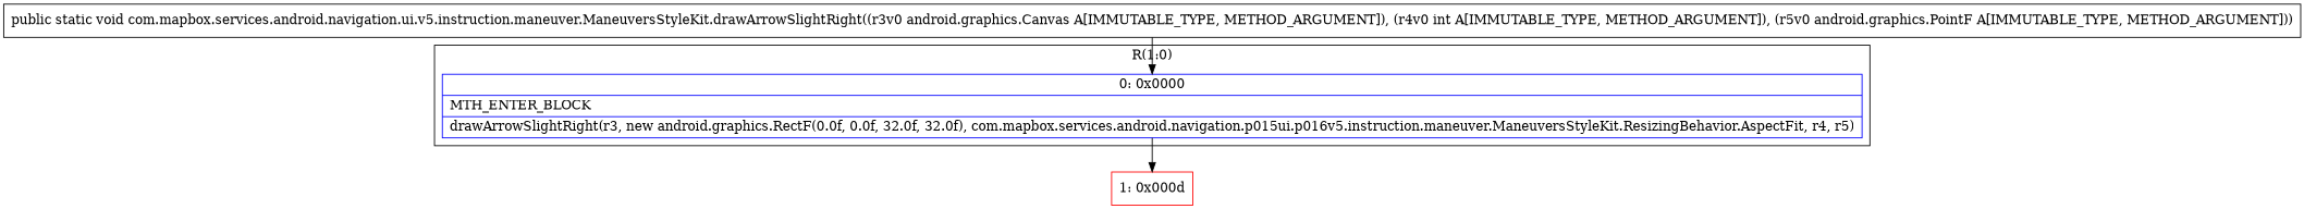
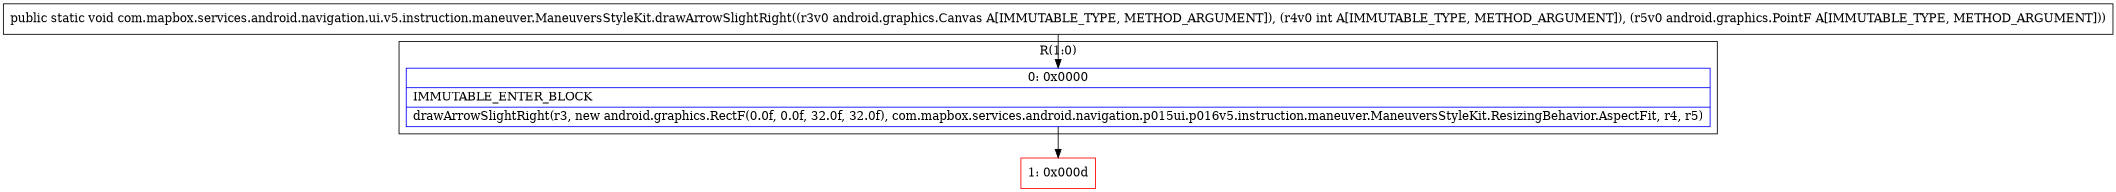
  digraph {
    node [shape=record]
-   n1 [color=blue label="{0\:\ 0x0000|MTH_ENTER_BLOCK\l|drawArrowSlightRight(r3, new android.graphics.RectF(0.0f, 0.0f, 32.0f, 32.0f), com.mapbox.services.android.navigation.p015ui.p016v5.instruction.maneuver.ManeuversStyleKit.ResizingBehavior.AspectFit, r4, r5)\l}"]
+   n1 [color=blue label="{0\:\ 0x0000|IMMUTABLE_ENTER_BLOCK\l|drawArrowSlightRight(r3, new android.graphics.RectF(0.0f, 0.0f, 32.0f, 32.0f), com.mapbox.services.android.navigation.p015ui.p016v5.instruction.maneuver.ManeuversStyleKit.ResizingBehavior.AspectFit, r4, r5)\l}"]
    n2 [color=red label="{1\:\ 0x000d}"]
    n3 [label="{public static void com.mapbox.services.android.navigation.ui.v5.instruction.maneuver.ManeuversStyleKit.drawArrowSlightRight((r3v0 android.graphics.Canvas A[IMMUTABLE_TYPE, METHOD_ARGUMENT]), (r4v0 int A[IMMUTABLE_TYPE, METHOD_ARGUMENT]), (r5v0 android.graphics.PointF A[IMMUTABLE_TYPE, METHOD_ARGUMENT])) }"]
    subgraph cluster_1 {
      label="R(1:0)"
      n1
    }
    n1 -> n2
    n3 -> n1
  }
